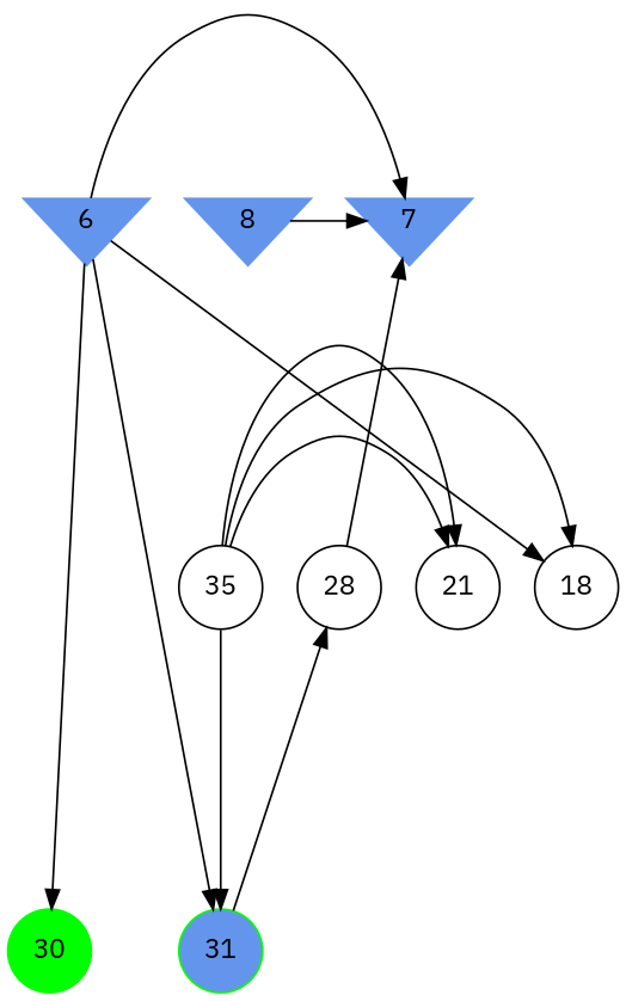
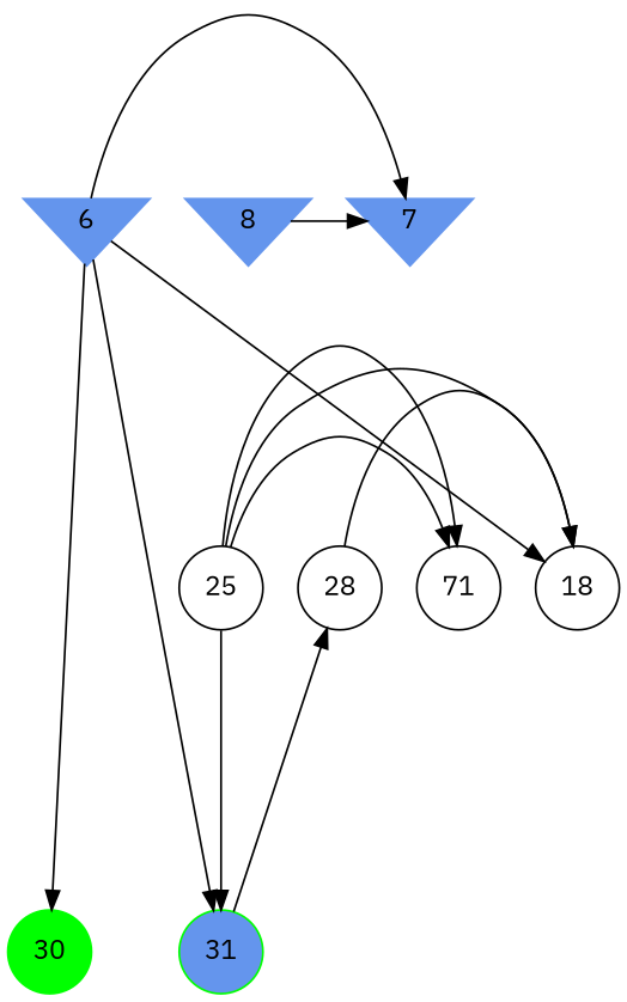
  digraph {
    fontname="IBM Plex Sans"
    ranksep=2.0
    node [color=black fontname="IBM Plex Sans" shape=circle style=filled]
    edge [fontname="IBM Plex Sans"]
    n1 [color=cornflowerblue label=7 shape=invtriangle]
    6 [color=cornflowerblue shape=invtriangle]
    8 [color=cornflowerblue shape=invtriangle]
    18 [style=""]
-   21 [style=""]
-   25 [label=35 style=""]
+   21 [label=71 style=""]
+   25 [style=""]
    28 [style=""]
    30 [color=green]
    31 [color=green fillcolor=cornflowerblue]
    subgraph sub_1 {
      rank=same
      n1
      6
      8
    }
    subgraph sub_2 {
      rank=same
      18
      21
      25
      28
    }
    subgraph sub_3 {
      rank=same
      30
      31
    }
    6 -> n1
    6 -> 18
    6 -> 30
    6 -> 31
    8 -> n1
    25 -> 18
    25 -> 21
    25 -> 21
    25 -> 31
-   28 -> n1
+   28 -> 18
    31 -> 28
  }
